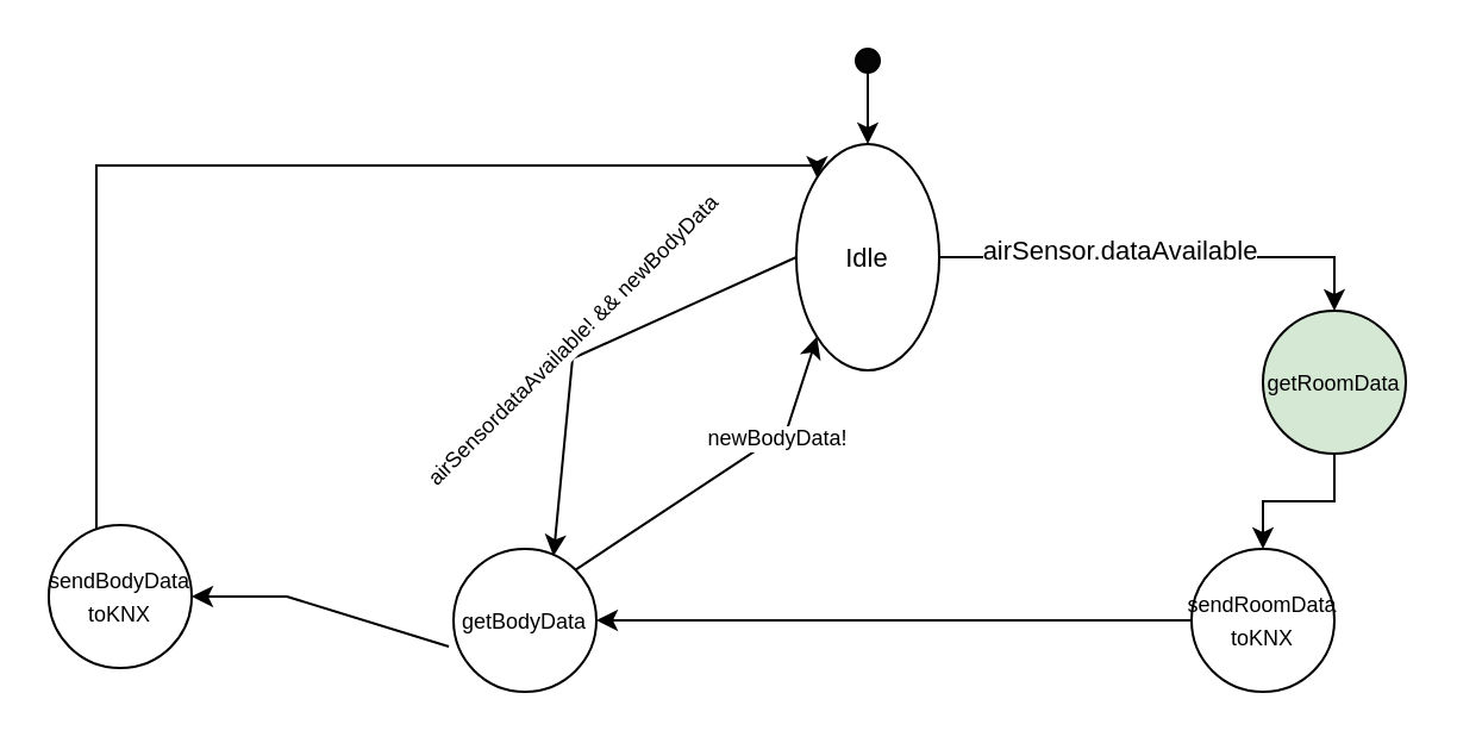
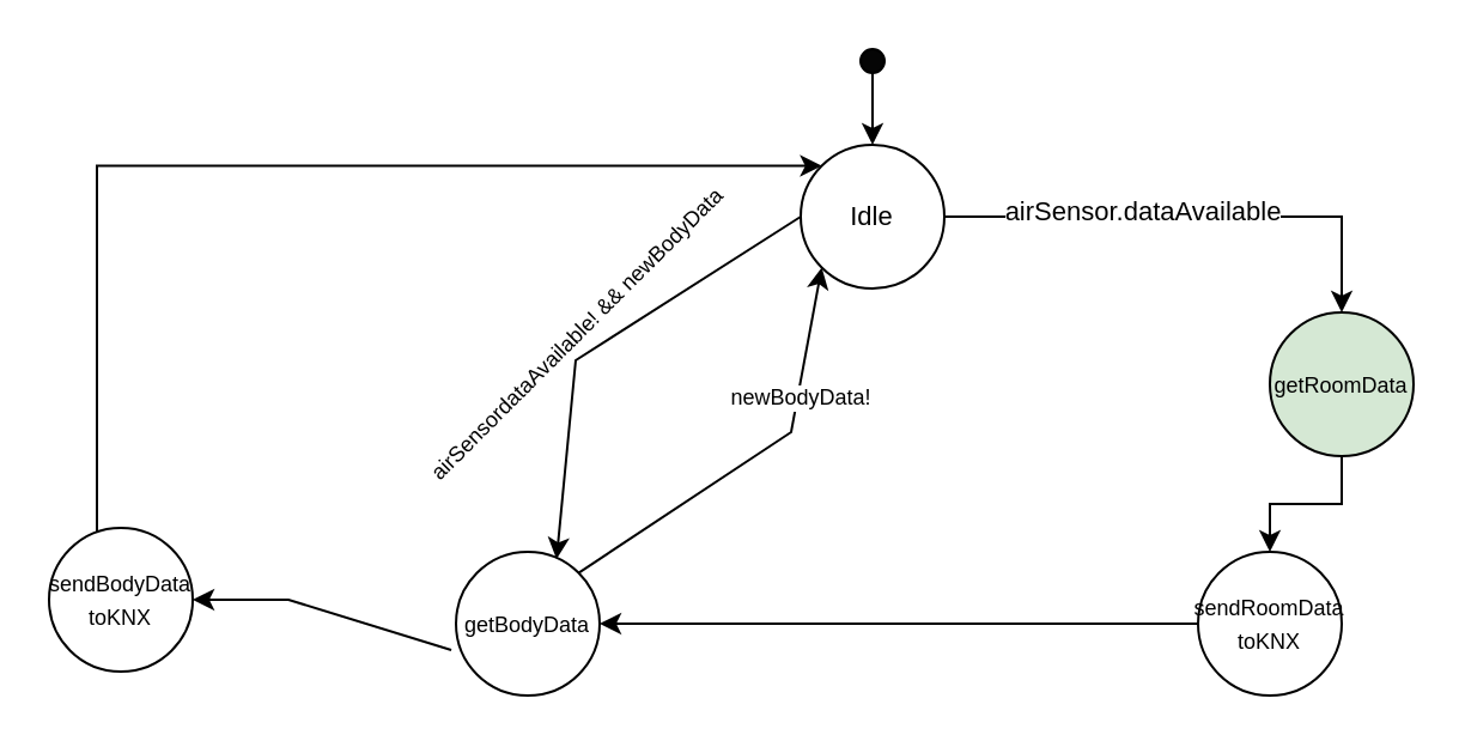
  <mxCell id="0" />
  <mxCell id="1" parent="0" />
  <mxCell id="2" style="edgeStyle=orthogonalEdgeStyle;rounded=0;orthogonalLoop=1;jettySize=auto;html=1;entryX=0.5;entryY=0;entryDx=0;entryDy=0;fontSize=11;" edge="1" parent="1" source="4" target="6"><mxGeometry relative="1" as="geometry" /></mxCell>
  <mxCell id="3" value="airSensor.dataAvailable" style="edgeLabel;html=1;align=center;verticalAlign=middle;resizable=0;points=[];fontSize=11;" vertex="1" connectable="0" parent="2"><mxGeometry x="-0.2" y="3" relative="1" as="geometry"><mxPoint as="offset" /></mxGeometry></mxCell>
- <mxCell id="4" value="Idle" style="ellipse;whiteSpace=wrap;html=1;aspect=fixed;fontSize=11;strokeWidth=1;" vertex="1" parent="1"><mxGeometry x="334" y="60" width="60" height="95" as="geometry" /></mxCell>
+ <mxCell id="4" value="Idle" style="ellipse;whiteSpace=wrap;html=1;aspect=fixed;fontSize=11;strokeWidth=1;" vertex="1" parent="1"><mxGeometry x="334" y="60" width="60" height="60" as="geometry" /></mxCell>
  <mxCell id="5" style="edgeStyle=orthogonalEdgeStyle;rounded=0;orthogonalLoop=1;jettySize=auto;html=1;fontSize=11;" edge="1" parent="1" source="6" target="8"><mxGeometry relative="1" as="geometry" /></mxCell>
  <mxCell id="6" value="&lt;font style=&quot;font-size: 9px&quot;&gt;getRoomData&lt;/font&gt;" style="ellipse;whiteSpace=wrap;html=1;aspect=fixed;fontSize=11;strokeWidth=1;fillColor=#d5e8d4;" vertex="1" parent="1"><mxGeometry x="530" y="130" width="60" height="60" as="geometry" /></mxCell>
  <mxCell id="7" style="edgeStyle=orthogonalEdgeStyle;rounded=0;orthogonalLoop=1;jettySize=auto;html=1;fontSize=11;exitX=0;exitY=0.5;exitDx=0;exitDy=0;entryX=1;entryY=0.5;entryDx=0;entryDy=0;" edge="1" parent="1" source="8" target="9"><mxGeometry relative="1" as="geometry"><mxPoint x="290" y="170" as="targetPoint" /><Array as="points"><mxPoint x="250" y="260" /></Array></mxGeometry></mxCell>
  <mxCell id="8" value="&lt;font style=&quot;font-size: 9px&quot;&gt;sendRoomData&lt;br&gt;toKNX&lt;/font&gt;" style="ellipse;whiteSpace=wrap;html=1;aspect=fixed;fontSize=11;strokeWidth=1;" vertex="1" parent="1"><mxGeometry x="500" y="230" width="60" height="60" as="geometry" /></mxCell>
  <mxCell id="9" value="&lt;font style=&quot;font-size: 9px&quot;&gt;getBodyData&lt;/font&gt;" style="ellipse;whiteSpace=wrap;html=1;aspect=fixed;fontSize=11;strokeWidth=1;" vertex="1" parent="1"><mxGeometry x="190" y="230" width="60" height="60" as="geometry" /></mxCell>
  <mxCell id="10" style="edgeStyle=orthogonalEdgeStyle;rounded=0;orthogonalLoop=1;jettySize=auto;html=1;fontSize=11;entryX=0;entryY=0;entryDx=0;entryDy=0;" edge="1" parent="1" source="11" target="4"><mxGeometry relative="1" as="geometry"><mxPoint x="224" y="70" as="targetPoint" /><Array as="points"><mxPoint x="40" y="250" /><mxPoint x="40" y="69" /></Array></mxGeometry></mxCell>
  <mxCell id="11" value="&lt;font style=&quot;font-size: 9px&quot;&gt;sendBodyData&lt;br&gt;toKNX&lt;/font&gt;" style="ellipse;whiteSpace=wrap;html=1;aspect=fixed;fontSize=11;strokeWidth=1;" vertex="1" parent="1"><mxGeometry x="20" y="220" width="60" height="60" as="geometry" /></mxCell>
  <mxCell id="12" style="edgeStyle=orthogonalEdgeStyle;rounded=0;orthogonalLoop=1;jettySize=auto;html=1;entryX=0.5;entryY=0;entryDx=0;entryDy=0;fontSize=11;" edge="1" parent="1" source="13" target="4"><mxGeometry relative="1" as="geometry" /></mxCell>
  <mxCell id="13" value="" style="ellipse;whiteSpace=wrap;html=1;aspect=fixed;fontSize=11;strokeWidth=1;fillColor=#050505;" vertex="1" parent="1"><mxGeometry x="359" y="20" width="10" height="10" as="geometry" /></mxCell>
  <mxCell id="14" value="" style="endArrow=classic;html=1;rounded=0;fontSize=11;entryX=0;entryY=1;entryDx=0;entryDy=0;exitX=1;exitY=0;exitDx=0;exitDy=0;" edge="1" parent="1" source="9" target="4"><mxGeometry width="50" height="50" relative="1" as="geometry"><mxPoint x="278" y="150" as="sourcePoint" /><mxPoint x="328" y="100" as="targetPoint" /><Array as="points"><mxPoint x="330" y="180" /></Array></mxGeometry></mxCell>
  <mxCell id="15" value="newBodyData!" style="edgeLabel;html=1;align=center;verticalAlign=middle;resizable=0;points=[];fontSize=9;" vertex="1" connectable="0" parent="14"><mxGeometry x="0.371" y="-1" relative="1" as="geometry"><mxPoint as="offset" /></mxGeometry></mxCell>
  <mxCell id="16" value="" style="endArrow=classic;html=1;rounded=0;fontSize=11;entryX=1;entryY=0.5;entryDx=0;entryDy=0;exitX=-0.033;exitY=0.683;exitDx=0;exitDy=0;exitPerimeter=0;" edge="1" parent="1" source="9" target="11"><mxGeometry width="50" height="50" relative="1" as="geometry"><mxPoint x="244" y="190" as="sourcePoint" /><mxPoint x="214" y="220" as="targetPoint" /><Array as="points"><mxPoint x="120" y="250" /></Array></mxGeometry></mxCell>
  <mxCell id="17" value="" style="endArrow=classic;html=1;rounded=0;fontSize=11;entryX=0.7;entryY=0.05;entryDx=0;entryDy=0;exitX=0;exitY=0.5;exitDx=0;exitDy=0;entryPerimeter=0;" edge="1" parent="1" source="4" target="9"><mxGeometry width="50" height="50" relative="1" as="geometry"><mxPoint x="214" y="130" as="sourcePoint" /><mxPoint x="264" y="80" as="targetPoint" /><Array as="points"><mxPoint x="240" y="150" /></Array></mxGeometry></mxCell>
  <mxCell id="18" value="airSensordataAvailable! &amp;amp;&amp;amp; newBodyData" style="edgeLabel;html=1;align=center;verticalAlign=middle;resizable=0;points=[];fontSize=9;rotation=-45;" vertex="1" connectable="0" parent="17"><mxGeometry x="0.372" y="-1" relative="1" as="geometry"><mxPoint x="3" y="-32" as="offset" /></mxGeometry></mxCell>
